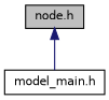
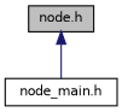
  digraph {
    node [color=black fontname=Helvetica fontsize=10 shape=record style=filled]
    n1 [fillcolor=grey75 fontcolor=black height=0.2 label="node.h" width=0.4]
-   n2 [fillcolor=white height=0.2 label="model_main.h" width=0.4]
+   n2 [fillcolor=white height=0.2 label="node_main.h" width=0.4]
    n1 -> n2 [color=midnightblue dir=back fontname=Helvetica fontsize=10 labelfontname=Helvetica labelfontsize=10 style=solid]
  }
